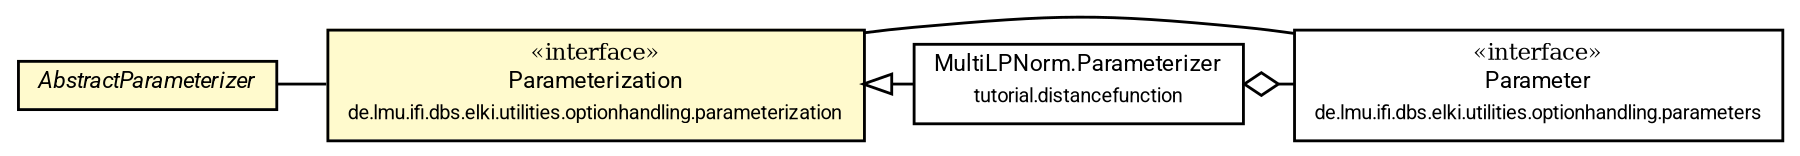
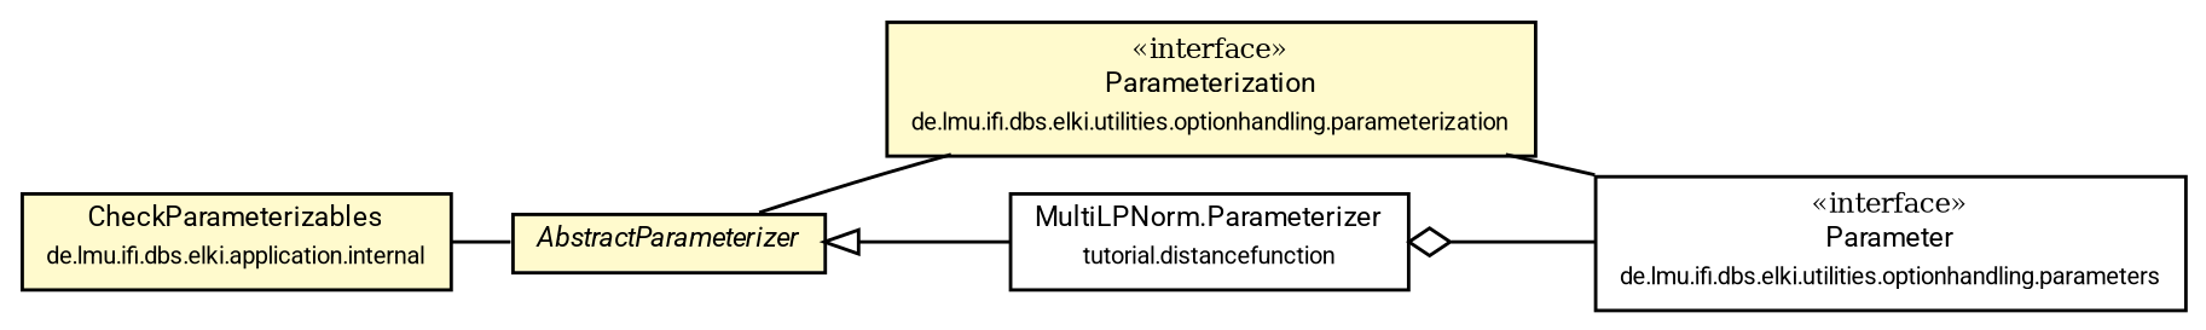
  digraph {
    fontname="DejaVu Serif"
    nodesep=0.15
    rankdir=LR
    ranksep=0.25
    node [fontcolor=black fontname="DejaVu Serif" fontsize=8 margin=0 shape=plaintext]
    edge [arrowhead=none color=black fontname="DejaVu Serif" fontsize=7 labelfontname=Roboto labelfontsize=7 weight=2]
    n1 [height=0 label=<<table title="de.lmu.ifi.dbs.elki.utilities.optionhandling.parameters.Parameter" border="0" cellborder="1" cellspacing="0" cellpadding="2" href="parameters/Parameter.html" target="_parent"> 		<tr><td><table border="0" cellspacing="0" cellpadding="1"> 		<tr><td align="center" balign="center"> &#171;interface&#187; </td></tr> 		<tr><td align="center" balign="center"> <font face="Roboto">Parameter</font> </td></tr> 		<tr><td align="center" balign="center"> <font face="Roboto" point-size="7.0">de.lmu.ifi.dbs.elki.utilities.optionhandling.parameters</font> </td></tr> 		</table></td></tr> 		</table>> width=0]
    n2 [height=0 label=<<table title="de.lmu.ifi.dbs.elki.utilities.optionhandling.AbstractParameterizer" border="0" cellborder="1" cellspacing="0" cellpadding="2" bgcolor="lemonChiffon" href="AbstractParameterizer.html" target="_parent"> 		<tr><td><table border="0" cellspacing="0" cellpadding="1"> 		<tr><td align="center" balign="center"> <font face="Roboto"><i>AbstractParameterizer</i></font> </td></tr> 		</table></td></tr> 		</table>> width=0]
    n3 [height=0 label=<<table title="de.lmu.ifi.dbs.elki.utilities.optionhandling.parameterization.Parameterization" border="0" cellborder="1" cellspacing="0" cellpadding="2" bgcolor="LemonChiffon" href="parameterization/Parameterization.html" target="_parent"> 		<tr><td><table border="0" cellspacing="0" cellpadding="1"> 		<tr><td align="center" balign="center"> &#171;interface&#187; </td></tr> 		<tr><td align="center" balign="center"> <font face="Roboto">Parameterization</font> </td></tr> 		<tr><td align="center" balign="center"> <font face="Roboto" point-size="7.0">de.lmu.ifi.dbs.elki.utilities.optionhandling.parameterization</font> </td></tr> 		</table></td></tr> 		</table>> width=0]
    n4 [height=0 label=<<table title="tutorial.distancefunction.MultiLPNorm.Parameterizer" border="0" cellborder="1" cellspacing="0" cellpadding="2" href="../../../../../../../tutorial/distancefunction/MultiLPNorm.Parameterizer.html" target="_parent"> 		<tr><td><table border="0" cellspacing="0" cellpadding="1"> 		<tr><td align="center" balign="center"> <font face="Roboto">MultiLPNorm.Parameterizer</font> </td></tr> 		<tr><td align="center" balign="center"> <font face="Roboto" point-size="7.0">tutorial.distancefunction</font> </td></tr> 		</table></td></tr> 		</table>> width=0]
+   n5 [height=0 label=<<table title="de.lmu.ifi.dbs.elki.application.internal.CheckParameterizables" border="0" cellborder="1" cellspacing="0" cellpadding="2" bgcolor="LemonChiffon" href="../../application/internal/CheckParameterizables.html" target="_parent"> 		<tr><td><table border="0" cellspacing="0" cellpadding="1"> 		<tr><td align="center" balign="center"> <font face="Roboto">CheckParameterizables</font> </td></tr> 		<tr><td align="center" balign="center"> <font face="Roboto" point-size="7.0">de.lmu.ifi.dbs.elki.application.internal</font> </td></tr> 		</table></td></tr> 		</table>> width=0]
    n2 -> n3
-   n3 -> n4 [arrowtail=empty dir=back weight=10 arrowhead=""]
+   n2 -> n4 [arrowtail=empty dir=back weight=10 arrowhead=""]
    n3 -> n1
    n4 -> n1 [arrowtail=ediamond dir=back weight=4]
+   n5 -> n2
  }
